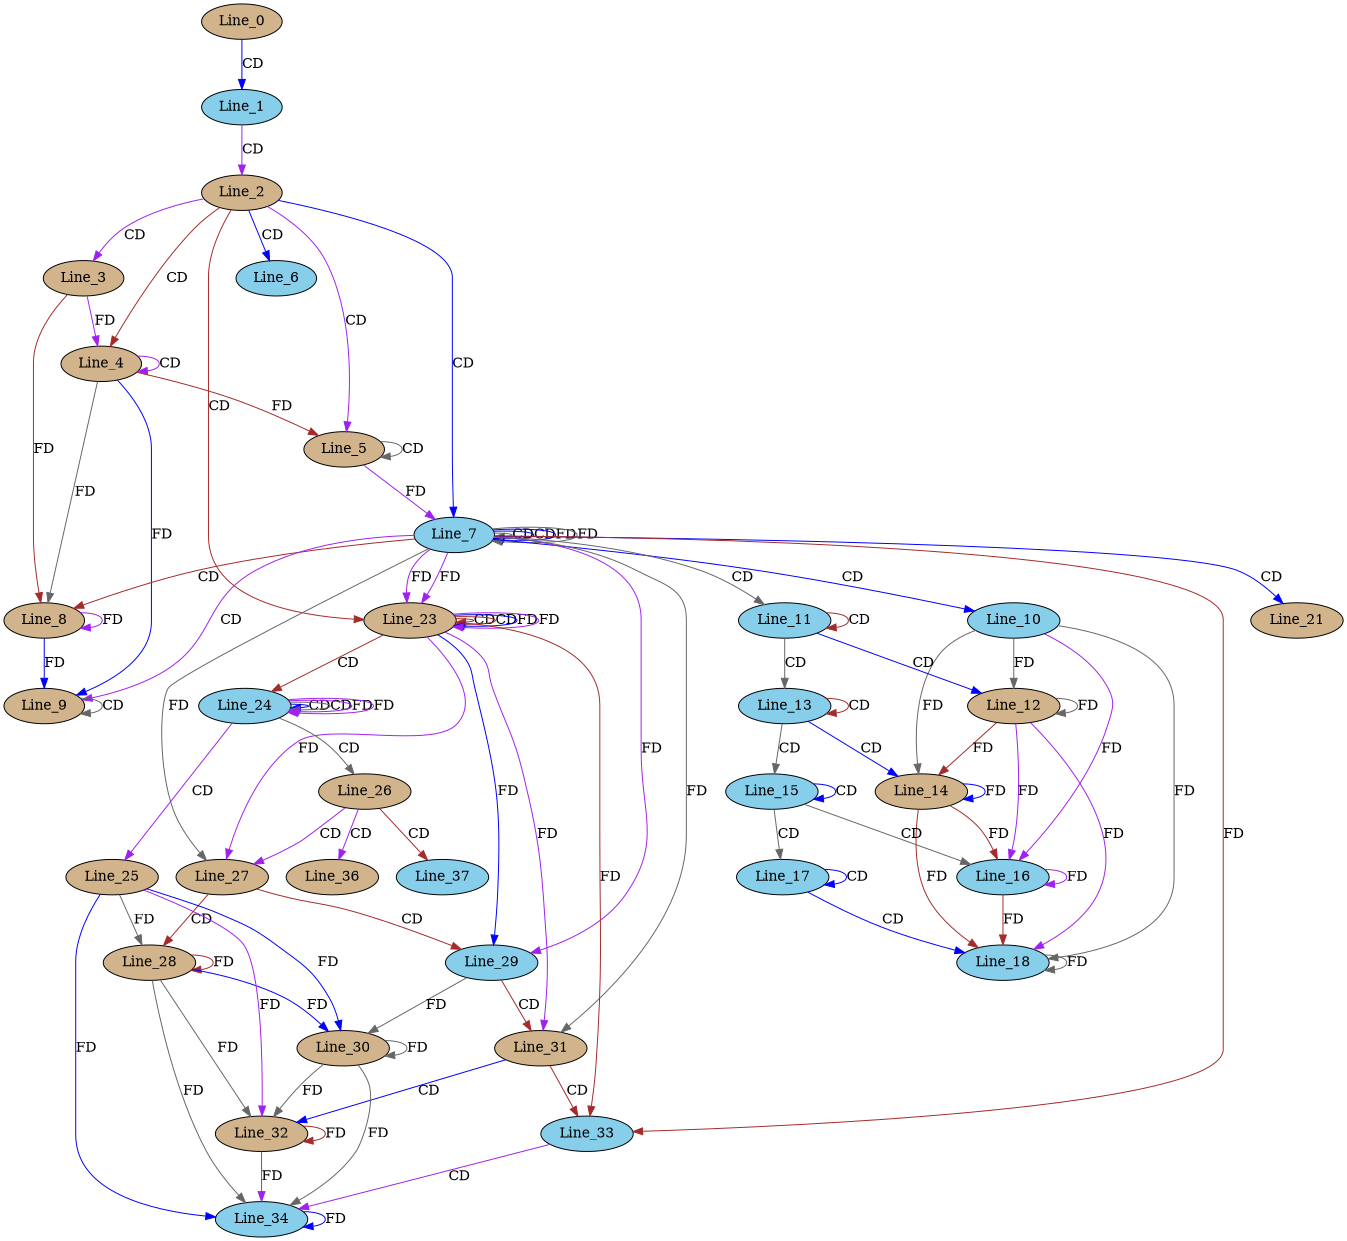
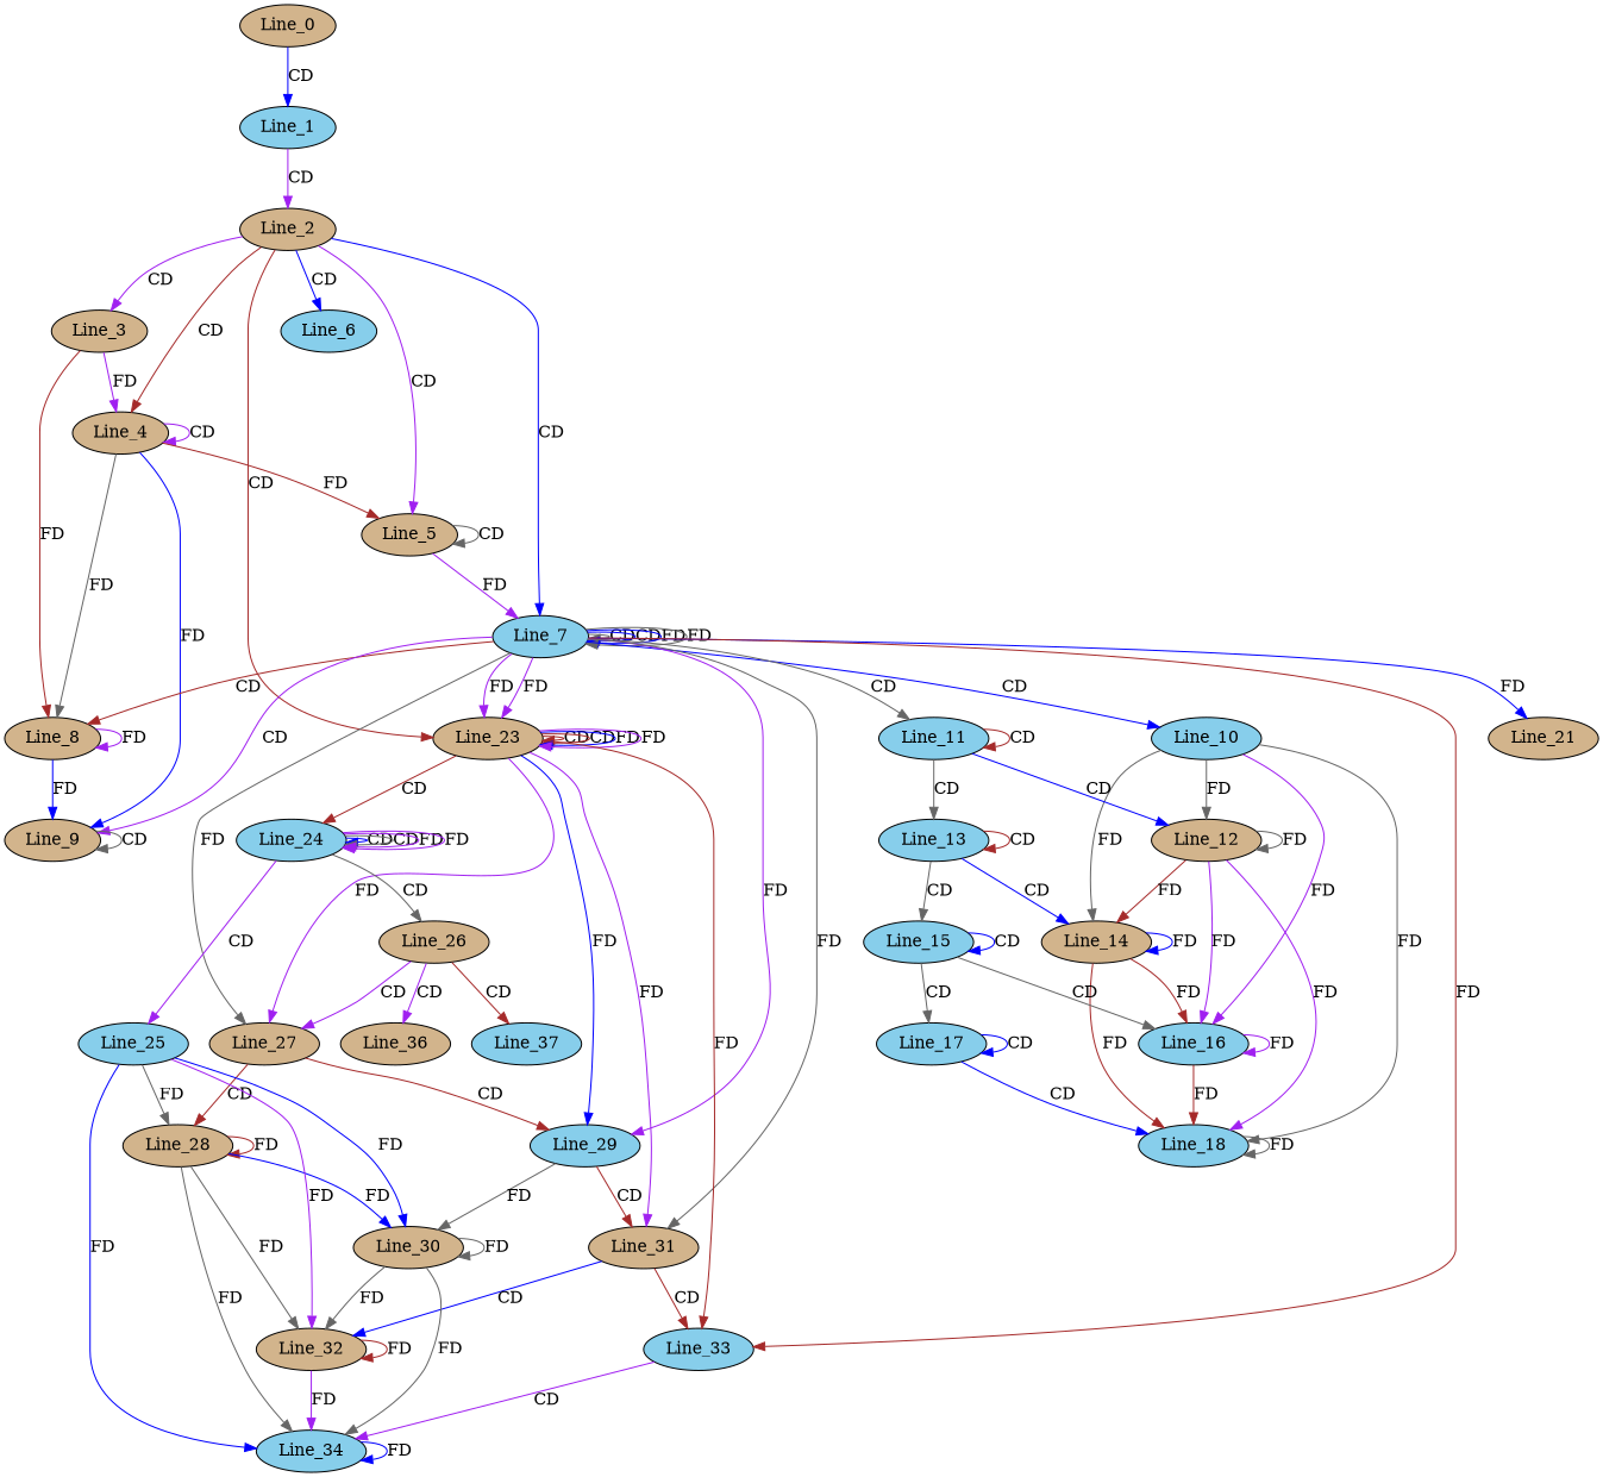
  digraph {
    node [fillcolor=tan style=filled]
    edge [color=purple]
    Line_1 [fillcolor=skyblue]
    Line_0
    Line_2
    Line_3
    Line_4
    Line_5
    Line_6 [fillcolor=skyblue]
    Line_7 [fillcolor=skyblue]
    Line_23
    Line_8
    Line_9
    Line_10 [fillcolor=skyblue]
    Line_11 [fillcolor=skyblue]
    Line_21
    Line_27
    Line_29 [fillcolor=skyblue]
    Line_31
    Line_33 [fillcolor=skyblue]
    Line_24 [fillcolor=skyblue]
    Line_12
    Line_14
    Line_16 [fillcolor=skyblue]
    Line_18 [fillcolor=skyblue]
    Line_13 [fillcolor=skyblue]
    Line_28
    Line_30
    Line_32
    Line_34 [fillcolor=skyblue]
    Line_15 [fillcolor=skyblue]
    Line_17 [fillcolor=skyblue]
-   Line_25
+   Line_25 [fillcolor=skyblue]
    Line_26
    Line_36
    Line_37 [fillcolor=skyblue]
    Line_1 -> Line_2 [label=CD]
    Line_0 -> Line_1 [color=blue label=CD]
    Line_2 -> Line_3 [label=CD]
    Line_2 -> Line_4 [color=brown label=CD]
    Line_2 -> Line_5 [label=CD]
    Line_2 -> Line_6 [color=blue label=CD]
    Line_2 -> Line_7 [color=blue label=CD]
    Line_2 -> Line_23 [color=brown label=CD]
    Line_3 -> Line_4 [label=FD]
    Line_3 -> Line_8 [color=brown label=FD]
    Line_4 -> Line_4 [label=CD]
    Line_4 -> Line_5 [color=brown label=FD]
    Line_4 -> Line_8 [color=gray40 label=FD]
    Line_4 -> Line_9 [color=blue label=FD]
    Line_5 -> Line_5 [color=gray40 label=CD]
    Line_5 -> Line_7 [label=FD]
    Line_7 -> Line_7 [color=gray40 label=CD]
    Line_7 -> Line_7 [color=blue label=CD]
    Line_7 -> Line_7 [color=blue label=FD]
    Line_7 -> Line_7 [color=gray40 label=FD]
    Line_7 -> Line_23 [label=FD]
    Line_7 -> Line_23 [label=FD]
    Line_7 -> Line_8 [color=brown label=CD]
    Line_7 -> Line_9 [label=CD]
    Line_7 -> Line_10 [color=blue label=CD]
    Line_7 -> Line_11 [color=gray40 label=CD]
-   Line_7 -> Line_21 [color=blue label=CD]
+   Line_7 -> Line_21 [color=blue label=FD]
    Line_7 -> Line_27 [color=gray40 label=FD]
    Line_7 -> Line_29 [label=FD]
    Line_7 -> Line_31 [color=gray40 label=FD]
    Line_7 -> Line_33 [color=brown label=FD]
    Line_23 -> Line_23 [color=brown label=CD]
    Line_23 -> Line_23 [color=brown label=CD]
    Line_23 -> Line_23 [color=blue label=FD]
    Line_23 -> Line_23 [label=FD]
    Line_23 -> Line_27 [label=FD]
    Line_23 -> Line_29 [color=blue label=FD]
    Line_23 -> Line_31 [label=FD]
    Line_23 -> Line_33 [color=brown label=FD]
    Line_23 -> Line_24 [color=brown label=CD]
    Line_8 -> Line_8 [label=FD]
    Line_8 -> Line_9 [color=blue label=FD]
    Line_9 -> Line_9 [color=gray40 label=CD]
    Line_10 -> Line_12 [color=gray40 label=FD]
    Line_10 -> Line_14 [color=gray40 label=FD]
    Line_10 -> Line_16 [label=FD]
    Line_10 -> Line_18 [color=gray40 label=FD]
    Line_11 -> Line_11 [color=brown label=CD]
    Line_11 -> Line_12 [color=blue label=CD]
    Line_11 -> Line_13 [color=gray40 label=CD]
    Line_27 -> Line_29 [color=brown label=CD]
    Line_27 -> Line_28 [color=brown label=CD]
    Line_29 -> Line_31 [color=brown label=CD]
    Line_29 -> Line_30 [color=gray40 label=FD]
    Line_31 -> Line_33 [color=brown label=CD]
    Line_31 -> Line_32 [color=blue label=CD]
    Line_33 -> Line_34 [label=CD]
    Line_24 -> Line_24 [color=blue label=CD]
    Line_24 -> Line_24 [color=gray40 label=CD]
    Line_24 -> Line_24 [label=FD]
    Line_24 -> Line_24 [label=FD]
    Line_24 -> Line_25 [label=CD]
    Line_24 -> Line_26 [color=gray40 label=CD]
    Line_12 -> Line_12 [color=gray40 label=FD]
    Line_12 -> Line_14 [color=brown label=FD]
    Line_12 -> Line_16 [label=FD]
    Line_12 -> Line_18 [label=FD]
    Line_14 -> Line_14 [color=blue label=FD]
    Line_14 -> Line_16 [color=brown label=FD]
    Line_14 -> Line_18 [color=brown label=FD]
    Line_16 -> Line_16 [label=FD]
    Line_16 -> Line_18 [color=brown label=FD]
    Line_18 -> Line_18 [color=gray40 label=FD]
    Line_13 -> Line_14 [color=blue label=CD]
    Line_13 -> Line_13 [color=brown label=CD]
    Line_13 -> Line_15 [color=gray40 label=CD]
    Line_28 -> Line_28 [color=brown label=FD]
    Line_28 -> Line_30 [color=blue label=FD]
    Line_28 -> Line_32 [color=gray40 label=FD]
    Line_28 -> Line_34 [color=gray40 label=FD]
    Line_30 -> Line_30 [color=gray40 label=FD]
    Line_30 -> Line_32 [color=gray40 label=FD]
    Line_30 -> Line_34 [color=gray40 label=FD]
    Line_32 -> Line_32 [color=brown label=FD]
    Line_32 -> Line_34 [label=FD]
    Line_34 -> Line_34 [color=blue label=FD]
    Line_15 -> Line_16 [color=gray40 label=CD]
    Line_15 -> Line_15 [color=blue label=CD]
    Line_15 -> Line_17 [color=gray40 label=CD]
    Line_17 -> Line_18 [color=blue label=CD]
    Line_17 -> Line_17 [color=blue label=CD]
    Line_25 -> Line_28 [color=gray40 label=FD]
    Line_25 -> Line_30 [color=blue label=FD]
    Line_25 -> Line_32 [label=FD]
    Line_25 -> Line_34 [color=blue label=FD]
    Line_26 -> Line_27 [label=CD]
    Line_26 -> Line_36 [label=CD]
    Line_26 -> Line_37 [color=brown label=CD]
  }
